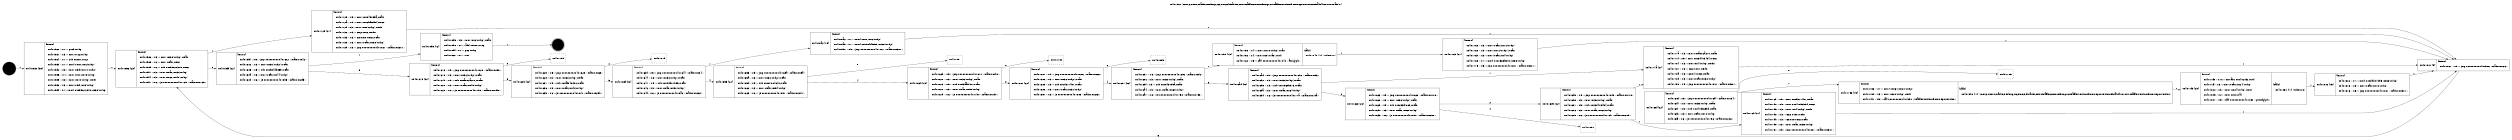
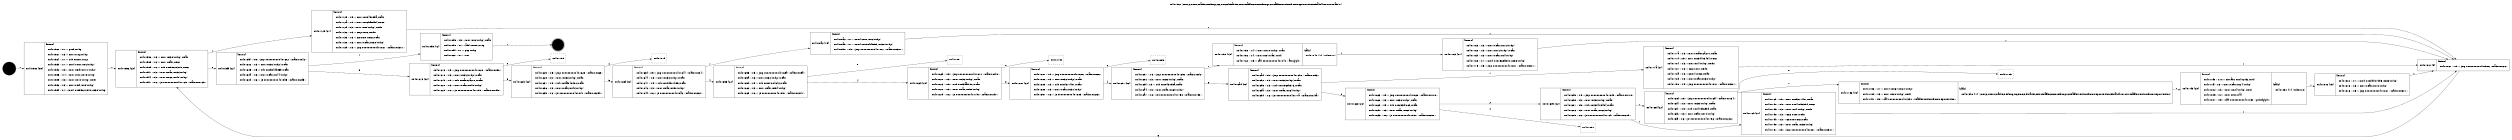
  digraph {
    label="0x4015c0 (/mnt/c/Users/mathe/Desktop/tcc/POCII/binaries/extr_seafilecommonfs-mgr.c_seafile_version_from_repo_version_Final-ollvm.out::main(0))"
    labelloc=t
    rankdir=LR
    node [shape=record]
    Entry [fillcolor=black height=0.3 shape=circle style=filled width=0.3]
    n2 [label="{\n     0x4015c0 [38]\l\n     | [instrs]\l\n     &nbsp;&nbsp;0x4015c0 \<+1\>: push %rbp\l\n     &nbsp;&nbsp;0x4015c1 \<+3\>: mov %rsp,%rbp\l\n     &nbsp;&nbsp;0x4015c4 \<+7\>: sub $0x80,%rsp\l\n     &nbsp;&nbsp;0x4015cb \<+7\>: movl $0x0,-0xc(%rbp)\l\n     &nbsp;&nbsp;0x4015d2 \<+3\>: mov %edi,-0x10(%rbp)\l\n     &nbsp;&nbsp;0x4015d5 \<+4\>: mov %rsi,-0x18(%rbp)\l\n     &nbsp;&nbsp;0x4015d9 \<+3\>: mov -0x10(%rbp),%edi\l\n     &nbsp;&nbsp;0x4015dc \<+3\>: mov %edi,-0x8(%rbp)\l\n     &nbsp;&nbsp;0x4015df \<+7\>: movl $0x95610319,-0x38(%rbp)\l\n  }"]
    n3 [label="{\n     0x4015e6 [23]\l\n     | [instrs]\l\n     &nbsp;&nbsp;0x4015e6 \<+3\>: mov -0x38(%rbp),%eax\l\n     &nbsp;&nbsp;0x4015e9 \<+2\>: mov %eax,%ecx\l\n     &nbsp;&nbsp;0x4015eb \<+6\>: sub $0x95610319,%ecx\l\n     &nbsp;&nbsp;0x4015f1 \<+3\>: mov %eax,-0x3c(%rbp)\l\n     &nbsp;&nbsp;0x4015f4 \<+3\>: mov %ecx,-0x40(%rbp)\l\n     &nbsp;&nbsp;0x4015f7 \<+6\>: je 0000000000401725 \<main+0x165\>\l\n  }"]
    n4 [label="{\n     0x401725 [27]\l\n     | [instrs]\l\n     &nbsp;&nbsp;0x401725 \<+5\>: mov $0xe45095a,%eax\l\n     &nbsp;&nbsp;0x40172a \<+5\>: mov $0x6bf50f94,%ecx\l\n     &nbsp;&nbsp;0x40172f \<+3\>: mov -0x8(%rbp),%edx\l\n     &nbsp;&nbsp;0x401732 \<+3\>: cmp $0x2,%edx\l\n     &nbsp;&nbsp;0x401735 \<+3\>: cmovne %ecx,%eax\l\n     &nbsp;&nbsp;0x401738 \<+3\>: mov %eax,-0x38(%rbp)\l\n     &nbsp;&nbsp;0x40173b \<+5\>: jmp 00000000004018c1 \<main+0x301\>\l\n  }"]
    n5 [label="{\n     0x4015fd [22]\l\n     | [instrs]\l\n     &nbsp;&nbsp;0x4015fd \<+5\>: jmp 0000000000401602 \<main+0x42\>\l\n     &nbsp;&nbsp;0x401602 \<+3\>: mov -0x3c(%rbp),%eax\l\n     &nbsp;&nbsp;0x401605 \<+5\>: sub $0x9e4dbe59,%eax\l\n     &nbsp;&nbsp;0x40160a \<+3\>: mov %eax,-0x44(%rbp)\l\n     &nbsp;&nbsp;0x40160d \<+6\>: je 00000000004018b5 \<main+0x2f5\>\l\n  }"]
    n6 [label="{\n     0x4018c1 [5]\l\n     | [instrs]\l\n     &nbsp;&nbsp;0x4018c1 \<+5\>: jmp 00000000004015e6 \<main+0x26\>\l\n  }"]
    n7 [label="{\n     0x4018b5 [12]\l\n     | [instrs]\l\n     &nbsp;&nbsp;0x4018b5 \<+3\>: mov -0xc(%rbp),%eax\l\n     &nbsp;&nbsp;0x4018b8 \<+7\>: add $0x80,%rsp\l\n     &nbsp;&nbsp;0x4018bf \<+1\>: pop %rbp\l\n     &nbsp;&nbsp;0x4018c0 \<+1\>: ret\l\n  }"]
    n8 [label="{\n     0x401613 [22]\l\n     | [instrs]\l\n     &nbsp;&nbsp;0x401613 \<+5\>: jmp 0000000000401618 \<main+0x58\>\l\n     &nbsp;&nbsp;0x401618 \<+3\>: mov -0x3c(%rbp),%eax\l\n     &nbsp;&nbsp;0x40161b \<+5\>: sub $0xa002a270,%eax\l\n     &nbsp;&nbsp;0x401620 \<+3\>: mov %eax,-0x48(%rbp)\l\n     &nbsp;&nbsp;0x401623 \<+6\>: je 0000000000401795 \<main+0x1d5\>\l\n  }"]
    Exit [fillcolor=black height=0.3 peripheries=2 shape=circle style=filled width=0.3]
    n10 [label="{\n     0x401795\l\n  }" style=dashed]
    n11 [label="{\n     0x401629 [22]\l\n     | [instrs]\l\n     &nbsp;&nbsp;0x401629 \<+5\>: jmp 000000000040162e \<main+0x6e\>\l\n     &nbsp;&nbsp;0x40162e \<+3\>: mov -0x3c(%rbp),%eax\l\n     &nbsp;&nbsp;0x401631 \<+5\>: sub $0xaf846d80,%eax\l\n     &nbsp;&nbsp;0x401636 \<+3\>: mov %eax,-0x4c(%rbp)\l\n     &nbsp;&nbsp;0x401639 \<+6\>: je 000000000040181b \<main+0x25b\>\l\n  }"]
    n12 [label="{\n     0x40181b\l\n  }" style=dashed]
    n13 [label="{\n     0x40163f [22]\l\n     | [instrs]\l\n     &nbsp;&nbsp;0x40163f \<+5\>: jmp 0000000000401644 \<main+0x84\>\l\n     &nbsp;&nbsp;0x401644 \<+3\>: mov -0x3c(%rbp),%eax\l\n     &nbsp;&nbsp;0x401647 \<+5\>: sub $0xddd07b95,%eax\l\n     &nbsp;&nbsp;0x40164c \<+3\>: mov %eax,-0x50(%rbp)\l\n     &nbsp;&nbsp;0x40164f \<+6\>: je 00000000004018a2 \<main+0x2e2\>\l\n  }"]
    n14 [label="{\n     0x40180c [15]\l\n     | [instrs]\l\n     &nbsp;&nbsp;0x40180c \<+7\>: movl $0xddd07b95,-0x38(%rbp)\l\n     &nbsp;&nbsp;0x401813 \<+3\>: mov %eax,-0x78(%rbp)\l\n     &nbsp;&nbsp;0x401816 \<+5\>: jmp 00000000004018c1 \<main+0x301\>\l\n  }"]
    n15 [label="{\n     0x4018a2 [19]\l\n     | [instrs]\l\n     &nbsp;&nbsp;0x4018a2 \<+7\>: movl $0x0,-0xc(%rbp)\l\n     &nbsp;&nbsp;0x4018a9 \<+7\>: movl $0x9e4dbe59,-0x38(%rbp)\l\n     &nbsp;&nbsp;0x4018b0 \<+5\>: jmp 00000000004018c1 \<main+0x301\>\l\n  }"]
    n16 [label="{\n     0x401655 [22]\l\n     | [instrs]\l\n     &nbsp;&nbsp;0x401655 \<+5\>: jmp 000000000040165a \<main+0x9a\>\l\n     &nbsp;&nbsp;0x40165a \<+3\>: mov -0x3c(%rbp),%eax\l\n     &nbsp;&nbsp;0x40165d \<+5\>: sub $0xe7084642,%eax\l\n     &nbsp;&nbsp;0x401662 \<+3\>: mov %eax,-0x54(%rbp)\l\n     &nbsp;&nbsp;0x401665 \<+6\>: je 0000000000401891 \<main+0x2d1\>\l\n  }"]
    n17 [label="{\n     0x4017f5 [23]\l\n     | [instrs]\l\n     &nbsp;&nbsp;0x4017f5 \<+10\>: movabs $0x4020f2,%rdi\l\n     &nbsp;&nbsp;0x4017ff \<+3\>: mov %eax,-0x24(%rbp)\l\n     &nbsp;&nbsp;0x401802 \<+3\>: mov -0x24(%rbp),%esi\l\n     &nbsp;&nbsp;0x401805 \<+2\>: mov $0x0,%al\l\n     &nbsp;&nbsp;0x401807 \<+5\>: call 0000000000401030 \<printf@plt\>\l\n     | [calls]\l\n     &nbsp;&nbsp;0x401030 \{1\} (unknown)\l\n  }"]
    n18 [label="{\n     0x401891\l\n  }" style=dashed]
    n19 [label="{\n     0x40166b [22]\l\n     | [instrs]\l\n     &nbsp;&nbsp;0x40166b \<+5\>: jmp 0000000000401670 \<main+0xb0\>\l\n     &nbsp;&nbsp;0x401670 \<+3\>: mov -0x3c(%rbp),%eax\l\n     &nbsp;&nbsp;0x401673 \<+5\>: sub $0xf2aaf190,%eax\l\n     &nbsp;&nbsp;0x401678 \<+3\>: mov %eax,-0x58(%rbp)\l\n     &nbsp;&nbsp;0x40167b \<+6\>: je 00000000004017b0 \<main+0x1f0\>\l\n  }"]
    n20 [label="{\n     0x401705\l\n  }" style=dashed]
    n21 [label="{\n     0x4017b0\l\n  }" style=dashed]
    n22 [label="{\n     0x401681 [22]\l\n     | [instrs]\l\n     &nbsp;&nbsp;0x401681 \<+5\>: jmp 0000000000401686 \<main+0xc6\>\l\n     &nbsp;&nbsp;0x401686 \<+3\>: mov -0x3c(%rbp),%eax\l\n     &nbsp;&nbsp;0x401689 \<+5\>: sub $0xd371497,%eax\l\n     &nbsp;&nbsp;0x40168e \<+3\>: mov %eax,-0x5c(%rbp)\l\n     &nbsp;&nbsp;0x401691 \<+6\>: je 0000000000401885 \<main+0x2c5\>\l\n  }"]
    n23 [label="{\n     0x4017e6 [15]\l\n     | [instrs]\l\n     &nbsp;&nbsp;0x4017e6 \<+7\>: movl $0x64,-0x20(%rbp)\l\n     &nbsp;&nbsp;0x4017ed \<+3\>: mov -0x20(%rbp),%edi\l\n     &nbsp;&nbsp;0x4017f0 \<+5\>: call 00000000004013b0 \<seafile_version_from_repo_version\>\l\n     | [calls]\l\n     &nbsp;&nbsp;0x4013b0 \{1\} (/mnt/c/Users/mathe/Desktop/tcc/POCII/binaries/extr_seafilecommonfs-mgr.c_seafile_version_from_repo_version_Final-ollvm.out::seafile_version_from_repo_version)\l\n  }"]
    n24 [label="{\n     0x401885\l\n  }" style=dashed]
    n25 [label="{\n     0x401697 [22]\l\n     | [instrs]\l\n     &nbsp;&nbsp;0x401697 \<+5\>: jmp 000000000040169c \<main+0xdc\>\l\n     &nbsp;&nbsp;0x40169c \<+3\>: mov -0x3c(%rbp),%eax\l\n     &nbsp;&nbsp;0x40169f \<+5\>: sub $0xe45095a,%eax\l\n     &nbsp;&nbsp;0x4016a4 \<+3\>: mov %eax,-0x60(%rbp)\l\n     &nbsp;&nbsp;0x4016a7 \<+6\>: je 0000000000401758 \<main+0x198\>\l\n  }"]
    n26 [label="{\n     0x4016ef [22]\l\n     | [instrs]\l\n     &nbsp;&nbsp;0x4016ef \<+5\>: jmp 00000000004016f4 \<main+0x134\>\l\n     &nbsp;&nbsp;0x4016f4 \<+3\>: mov -0x3c(%rbp),%eax\l\n     &nbsp;&nbsp;0x4016f7 \<+5\>: sub $0x47eb699d,%eax\l\n     &nbsp;&nbsp;0x4016fc \<+3\>: mov %eax,-0x70(%rbp)\l\n     &nbsp;&nbsp;0x4016ff \<+6\>: je 00000000004017e6 \<main+0x226\>\l\n  }"]
    n27 [label="{\n     0x401758 [13]\l\n     | [instrs]\l\n     &nbsp;&nbsp;0x401758 \<+4\>: mov -0x18(%rbp),%rax\l\n     &nbsp;&nbsp;0x40175c \<+4\>: mov 0x8(%rax),%rdi\l\n     &nbsp;&nbsp;0x401760 \<+5\>: call 0000000000401040 \<atoi@plt\>\l\n     | [calls]\l\n     &nbsp;&nbsp;0x401040 \{1\} (unknown)\l\n  }"]
    n28 [label="{\n     0x4016ad [22]\l\n     | [instrs]\l\n     &nbsp;&nbsp;0x4016ad \<+5\>: jmp 00000000004016b2 \<main+0xf2\>\l\n     &nbsp;&nbsp;0x4016b2 \<+3\>: mov -0x3c(%rbp),%eax\l\n     &nbsp;&nbsp;0x4016b5 \<+5\>: sub $0x156eb573,%eax\l\n     &nbsp;&nbsp;0x4016ba \<+3\>: mov %eax,-0x64(%rbp)\l\n     &nbsp;&nbsp;0x4016bd \<+6\>: je 000000000040177a \<main+0x1ba\>\l\n  }"]
    n29 [label="{\n     0x4017cb [27]\l\n     | [instrs]\l\n     &nbsp;&nbsp;0x4017cb \<+5\>: mov $0xd371497,%eax\l\n     &nbsp;&nbsp;0x4017d0 \<+5\>: mov $0x47eb699d,%ecx\l\n     &nbsp;&nbsp;0x4017d5 \<+3\>: mov -0x4(%rbp),%edx\l\n     &nbsp;&nbsp;0x4017d8 \<+3\>: cmp $0x0,%edx\l\n     &nbsp;&nbsp;0x4017db \<+3\>: cmove %ecx,%eax\l\n     &nbsp;&nbsp;0x4017de \<+3\>: mov %eax,-0x38(%rbp)\l\n     &nbsp;&nbsp;0x4017e1 \<+5\>: jmp 00000000004018c1 \<main+0x301\>\l\n  }"]
    n30 [label="{\n     0x401765 [21]\l\n     | [instrs]\l\n     &nbsp;&nbsp;0x401765 \<+3\>: mov %eax,-0x1c(%rbp)\l\n     &nbsp;&nbsp;0x401768 \<+3\>: mov -0x1c(%rbp),%eax\l\n     &nbsp;&nbsp;0x40176b \<+3\>: mov %eax,-0x4(%rbp)\l\n     &nbsp;&nbsp;0x40176e \<+7\>: movl $0x156eb573,-0x38(%rbp)\l\n     &nbsp;&nbsp;0x401775 \<+5\>: jmp 00000000004018c1 \<main+0x301\>\l\n  }"]
    n31 [label="{\n     0x40177a [27]\l\n     | [instrs]\l\n     &nbsp;&nbsp;0x40177a \<+5\>: mov $0xa002a270,%eax\l\n     &nbsp;&nbsp;0x40177f \<+5\>: mov $0x3d403454,%ecx\l\n     &nbsp;&nbsp;0x401784 \<+3\>: mov -0x4(%rbp),%edx\l\n     &nbsp;&nbsp;0x401787 \<+3\>: cmp $0x1,%edx\l\n     &nbsp;&nbsp;0x40178a \<+3\>: cmovl %ecx,%eax\l\n     &nbsp;&nbsp;0x40178d \<+3\>: mov %eax,-0x38(%rbp)\l\n     &nbsp;&nbsp;0x401790 \<+5\>: jmp 00000000004018c1 \<main+0x301\>\l\n  }"]
    n32 [label="{\n     0x4016c3 [22]\l\n     | [instrs]\l\n     &nbsp;&nbsp;0x4016c3 \<+5\>: jmp 00000000004016c8 \<main+0x108\>\l\n     &nbsp;&nbsp;0x4016c8 \<+3\>: mov -0x3c(%rbp),%eax\l\n     &nbsp;&nbsp;0x4016cb \<+5\>: sub $0x233f706b,%eax\l\n     &nbsp;&nbsp;0x4016d0 \<+3\>: mov %eax,-0x68(%rbp)\l\n     &nbsp;&nbsp;0x4016d3 \<+6\>: je 0000000000401850 \<main+0x290\>\l\n  }"]
    n33 [label="{\n     0x4016d9 [22]\l\n     | [instrs]\l\n     &nbsp;&nbsp;0x4016d9 \<+5\>: jmp 00000000004016de \<main+0x11e\>\l\n     &nbsp;&nbsp;0x4016de \<+3\>: mov -0x3c(%rbp),%eax\l\n     &nbsp;&nbsp;0x4016e1 \<+5\>: sub $0x3d403454,%eax\l\n     &nbsp;&nbsp;0x4016e6 \<+3\>: mov %eax,-0x6c(%rbp)\l\n     &nbsp;&nbsp;0x4016e9 \<+6\>: je 00000000004017cb \<main+0x20b\>\l\n  }"]
    n34 [label="{\n     0x401850\l\n  }" style=dashed]
    Entry -> n2 [label=" 1"]
    n2 -> n3 [label=" 1"]
    n3 -> n4 [label=" 1"]
    n3 -> n5 [label=" 6"]
    n4 -> n6 [label=" 1"]
    n5 -> n7 [label=" 1"]
    n5 -> n8 [label=" 5"]
    n6 -> n3 [label=" 6"]
    n7 -> Exit [label=" 1"]
    n8 -> n10 [label=" 0"]
    n8 -> n11 [label=" 5"]
    n11 -> n12 [label=" 0"]
    n11 -> n13 [label=" 5"]
    n13 -> n15 [label=" 1"]
    n13 -> n16 [label=" 4"]
    n14 -> n6 [label=" 1"]
    n15 -> n6 [label=" 1"]
    n16 -> n18 [label=" 0"]
    n16 -> n19 [label=" 4"]
    n17 -> n14 [label=" 1"]
    n19 -> n21 [label=" 0"]
    n19 -> n22 [label=" 8"]
    n22 -> n24 [label=" 0"]
    n22 -> n25 [label=" 4"]
    n23 -> n17 [label=" 1"]
    n25 -> n27 [label=" 1"]
    n25 -> n28 [label=" 6"]
    n26 -> n20 [label=" 0"]
    n26 -> n23 [label=" 1"]
    n27 -> n30 [label=" 1"]
    n28 -> n31 [label=" 1"]
    n28 -> n32 [label=" 2"]
    n29 -> n6 [label=" 1"]
    n30 -> n6 [label=" 1"]
    n31 -> n6 [label=" 1"]
    n32 -> n33 [label=" 2"]
    n32 -> n34 [label=" 0"]
-   n33 -> n31 [label=" 1"]
+   n33 -> n26 [label=" 1"]
    n33 -> n29 [label=" 1"]
  }
